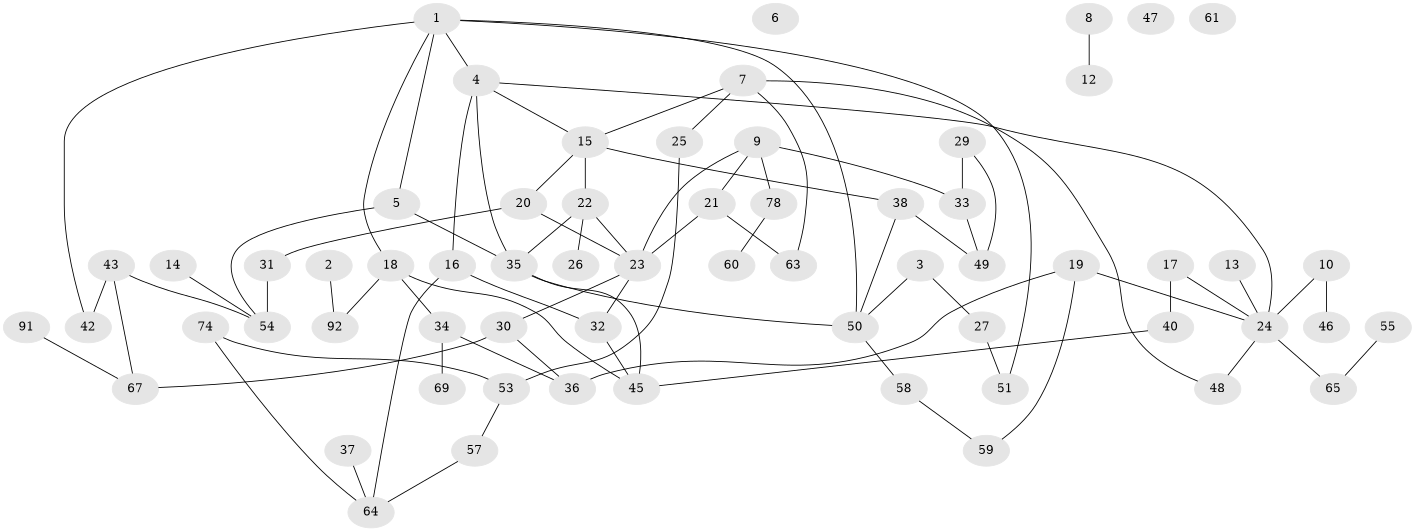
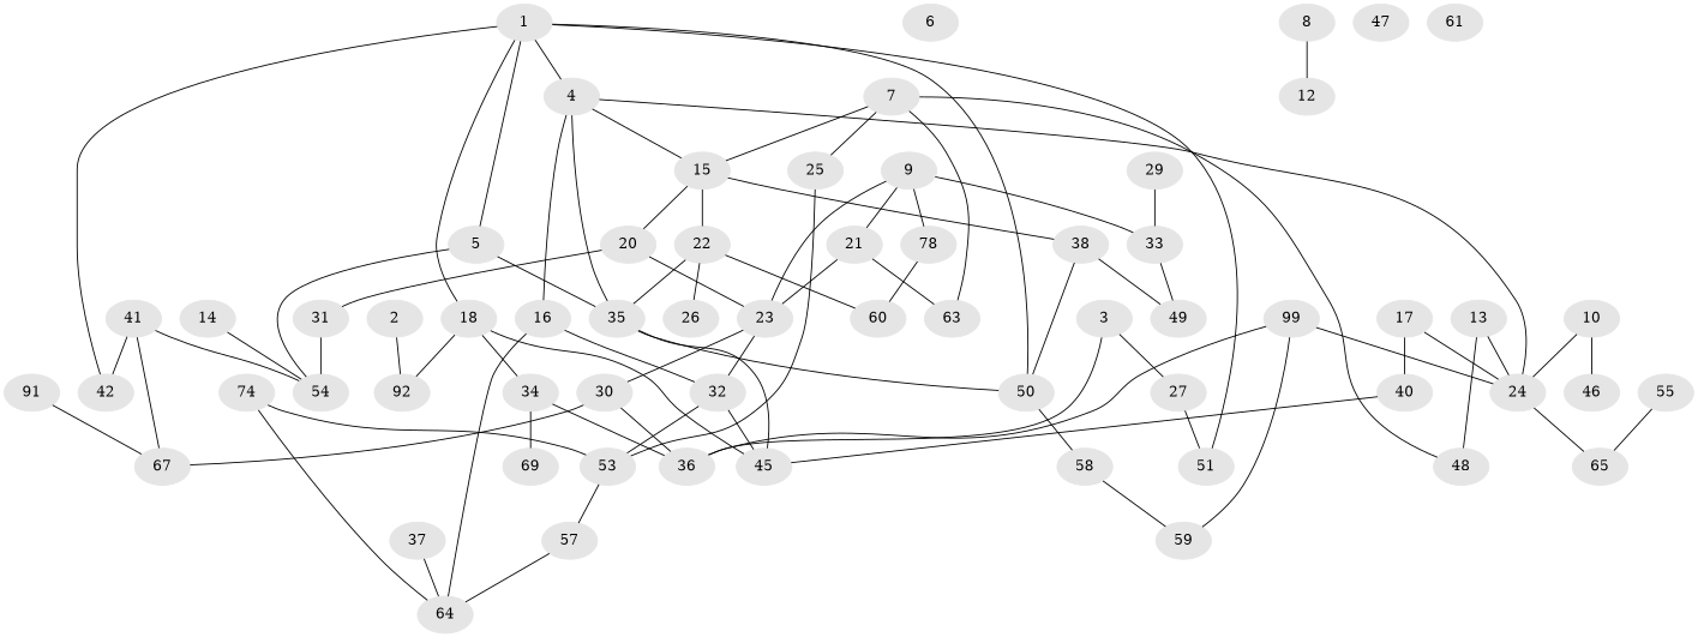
  graph {
    node [color=gray90 style=filled]
    1
    4
    5
    18
    42
    50
    51
    15
    16
    24
    35
    54
    n13 [label=92]
    34
    45
    58
    2
    3
    27
    36
    20
    22
    38
    32
    64
    48
    65
    6
    7
    25
    63
    53
    8
    12
    9
    21
    23
    n38 [label=78]
    33
    30
    60
    49
    10
    46
    n45 [label=91]
    67
    13
    14
    31
    26
    17
    40
    n53 [label=69]
-   19
+   19 [label=99]
    59
    57
    29
    37
-   41 [label=43]
+   41
    n60 [label=74]
    47
    55
    61
    1 -- 4
    1 -- 5
    1 -- 18
    1 -- 42
    1 -- 50
    1 -- 51
    4 -- 15
    4 -- 16
    4 -- 24
    4 -- 35
    5 -- 35
    5 -- 54
    18 -- n13
    18 -- 34
    18 -- 45
    50 -- 58
    15 -- 20
    15 -- 22
    15 -- 38
    16 -- 32
    16 -- 64
-   24 -- 48
+   13 -- 48
    24 -- 65
    35 -- 50
    35 -- 45
    34 -- 36
    34 -- n53
    58 -- 59
    2 -- n13
    3 -- 27
-   3 -- 50
+   3 -- 36
    27 -- 51
    20 -- 23
    20 -- 31
    22 -- 35
-   22 -- 23
+   22 -- 60
    22 -- 26
    38 -- 50
    38 -- 49
    32 -- 45
+   32 -- 53
    7 -- 15
    7 -- 48
    7 -- 25
    7 -- 63
    25 -- 53
    53 -- 57
    8 -- 12
    9 -- 21
    9 -- 23
    9 -- n38
    9 -- 33
    21 -- 63
    21 -- 23
    23 -- 32
    23 -- 30
    n38 -- 60
    33 -- 49
    30 -- 36
    30 -- 67
    10 -- 24
    10 -- 46
    n45 -- 67
    13 -- 24
    14 -- 54
    31 -- 54
    17 -- 24
    17 -- 40
    40 -- 45
    19 -- 24
    19 -- 36
    19 -- 59
    57 -- 64
    29 -- 33
-   29 -- 49
    37 -- 64
    41 -- 42
    41 -- 54
    41 -- 67
    n60 -- 64
    n60 -- 53
    55 -- 65
  }
